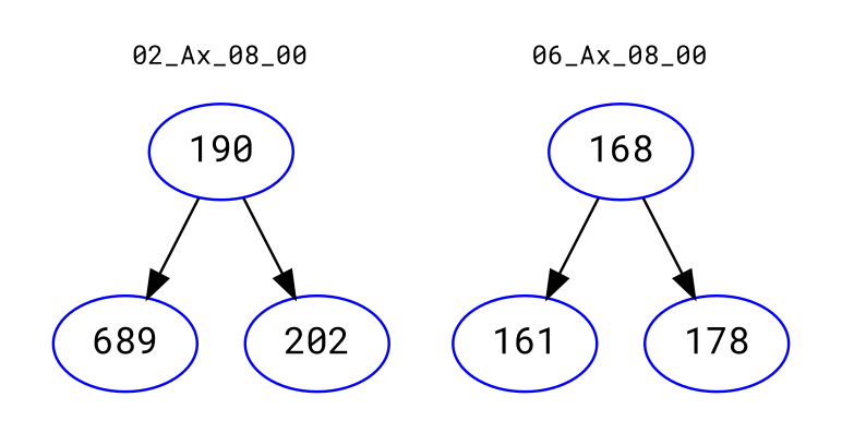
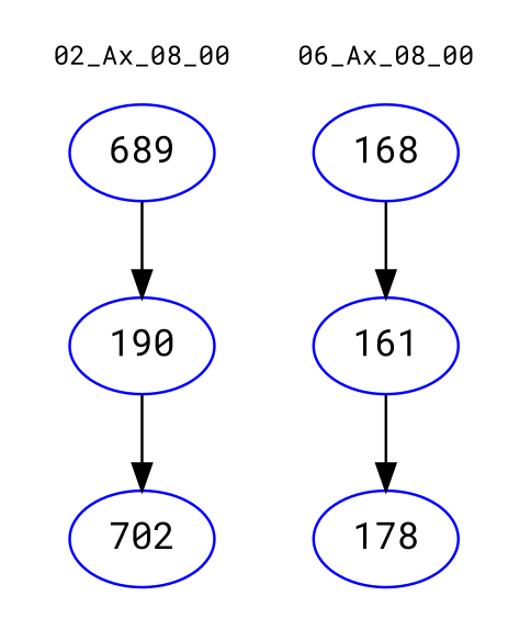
  digraph {
    fontname="Roboto Mono"
    node [color=blue fontname="Roboto Mono"]
    edge [color=black fontname="Roboto Mono"]
    n1 [label=190]
    n2 [label=689]
-   n3 [label=202]
+   n3 [label=702]
    n4 [label=168]
    n5 [label=161]
    n6 [label=178]
    subgraph cluster_1 {
      color=white
      fontsize=10
      label="02_Ax_08_00"
      n1
      n2
      n3
    }
    subgraph cluster_2 {
      color=white
      fontsize=10
      label="06_Ax_08_00"
      n4
      n5
      n6
    }
-   n1 -> n2
+   n2 -> n1
    n1 -> n3
    n4 -> n5
-   n4 -> n6
+   n5 -> n6
  }
